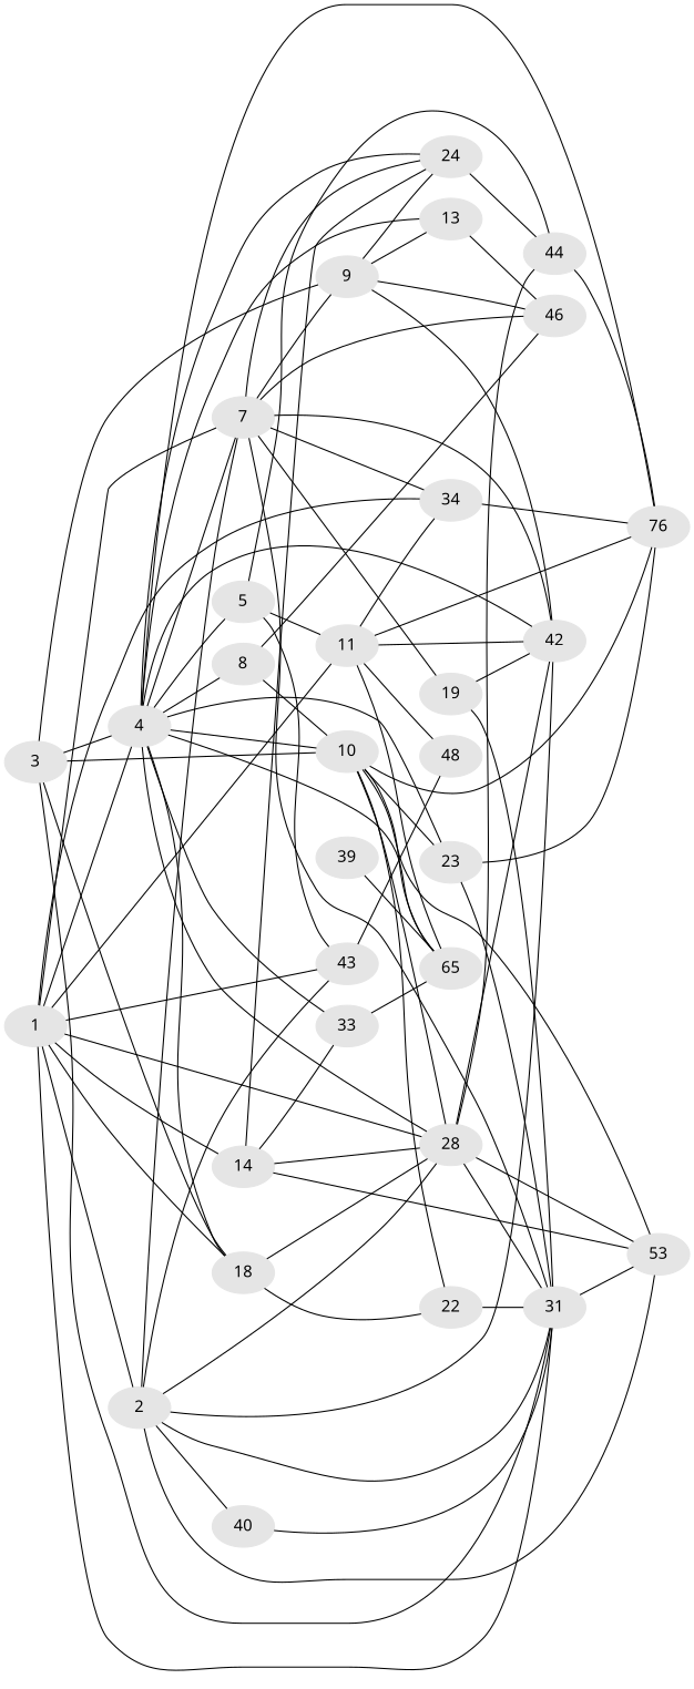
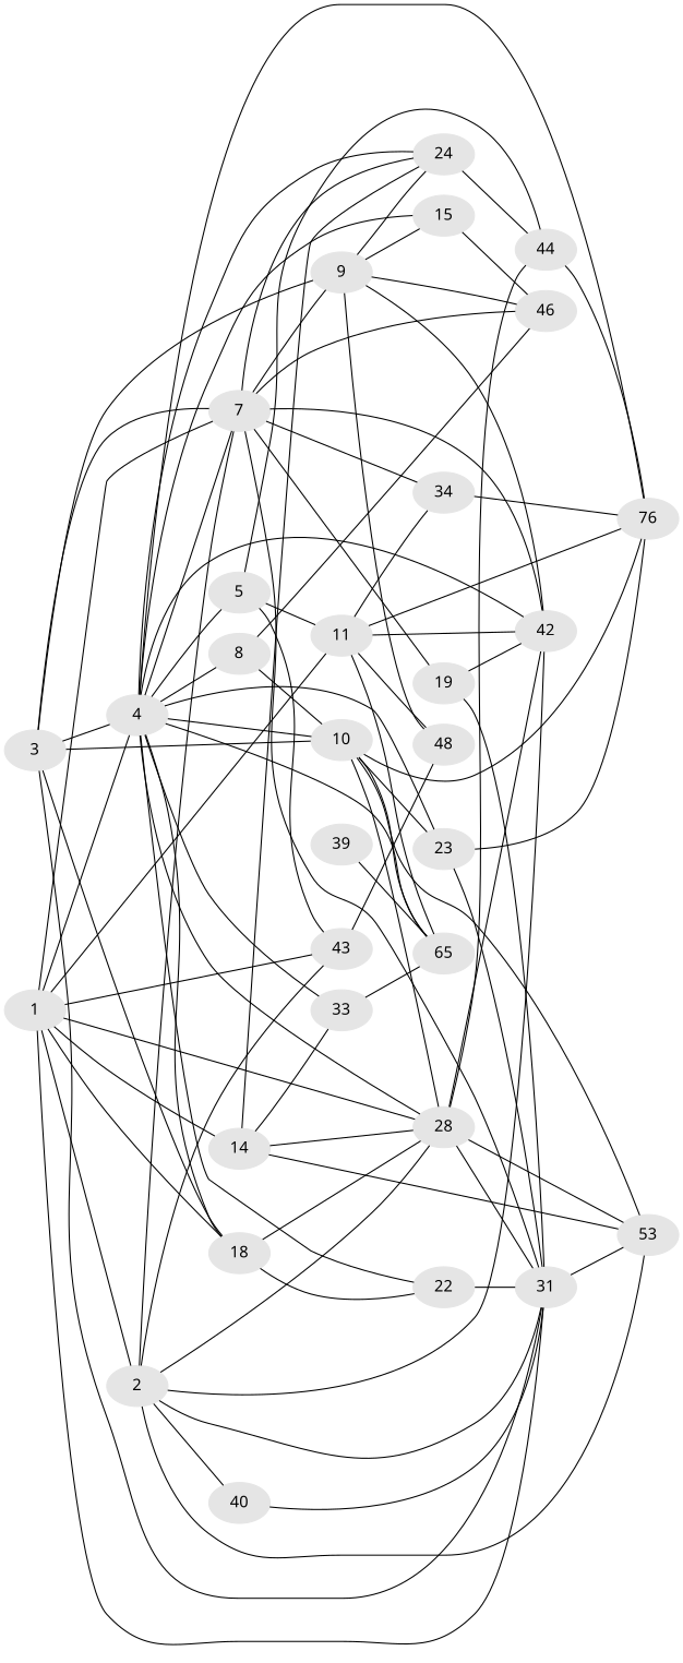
  graph {
    fontname="Noto Sans"
    rankdir=LR
    node [color=gray90 fontname="Noto Sans" style=filled]
    edge [fontname="Noto Sans"]
    1 [super="+16"]
    2 [super="+17+76"]
    4 [super="+40+71+6+62+38"]
    7 [super="+47+12"]
    11 [super="+51"]
    14 [super="+49+70"]
    18 [super="+78"]
    28 [super="+30+37"]
    31 [super="+77+73"]
    34
    43 [super="+59"]
    n12 [label=40]
    42 [super="+52+68"]
    53 [super="+72+67"]
    10 [super="+27+61+13+60"]
    5
    8 [super="+26"]
-   15 [super="+25" label=13]
+   15 [super="+25"]
    22
    23 [super="+45"]
    24
    n22 [label=76]
    65
    33 [super="+35"]
    9 [super="+29+57"]
    19
    46 [super="+66"]
    48
    44 [super="+54"]
    3 [super="+75+55+64"]
    39
    1 -- 2
    1 -- 4
    1 -- 7
    1 -- 11
    1 -- 14
    1 -- 18
    1 -- 28
    1 -- 31
-   1 -- 34
    1 -- 43
    2 -- 7
    2 -- 28
    2 -- 31
    2 -- 43
    2 -- n12
    2 -- 42
    2 -- 53
    4 -- 7
    4 -- 18
    4 -- 28
    4 -- 42
    4 -- 10
    4 -- 5
    4 -- 8
    4 -- 15 [weight=2]
-   10 -- 22
+   4 -- 22
    4 -- 23
    4 -- 24
    4 -- n22
    4 -- 65 [weight=2]
    4 -- 33
    7 -- 31
    7 -- 34
    7 -- 42
    7 -- 24
    7 -- 9 [weight=2]
    7 -- 19
    7 -- 46
    11 -- 34
    11 -- 42 [weight=2]
    11 -- n22
    11 -- 65
    11 -- 48
    14 -- 28 [weight=2]
    14 -- 53
    14 -- 24
    14 -- 33 [weight=3]
    18 -- 28
    18 -- 22
    28 -- 31
    28 -- 42
    28 -- 53
    28 -- 44 [weight=2]
    31 -- 53
    34 -- n22
    43 -- 48
    n12 -- 31
    10 -- 28
    10 -- 53
    10 -- 23
    10 -- n22
    10 -- 65
    5 -- 11
    5 -- 43 [weight=2]
    5 -- 44
    8 -- 10 [weight=2]
    8 -- 46
    15 -- 46
    22 -- 31
    23 -- 31
    23 -- n22
    24 -- 44
    33 -- 65
    9 -- 42
    9 -- 15
    9 -- 24
    9 -- 46
+   9 -- 48
    19 -- 31
    19 -- 42
    44 -- n22
    3 -- 4
+   3 -- 7 [weight=2]
    3 -- 18 [weight=3]
    3 -- 31
    3 -- 10
    3 -- 9 [weight=2]
    39 -- 65
  }
